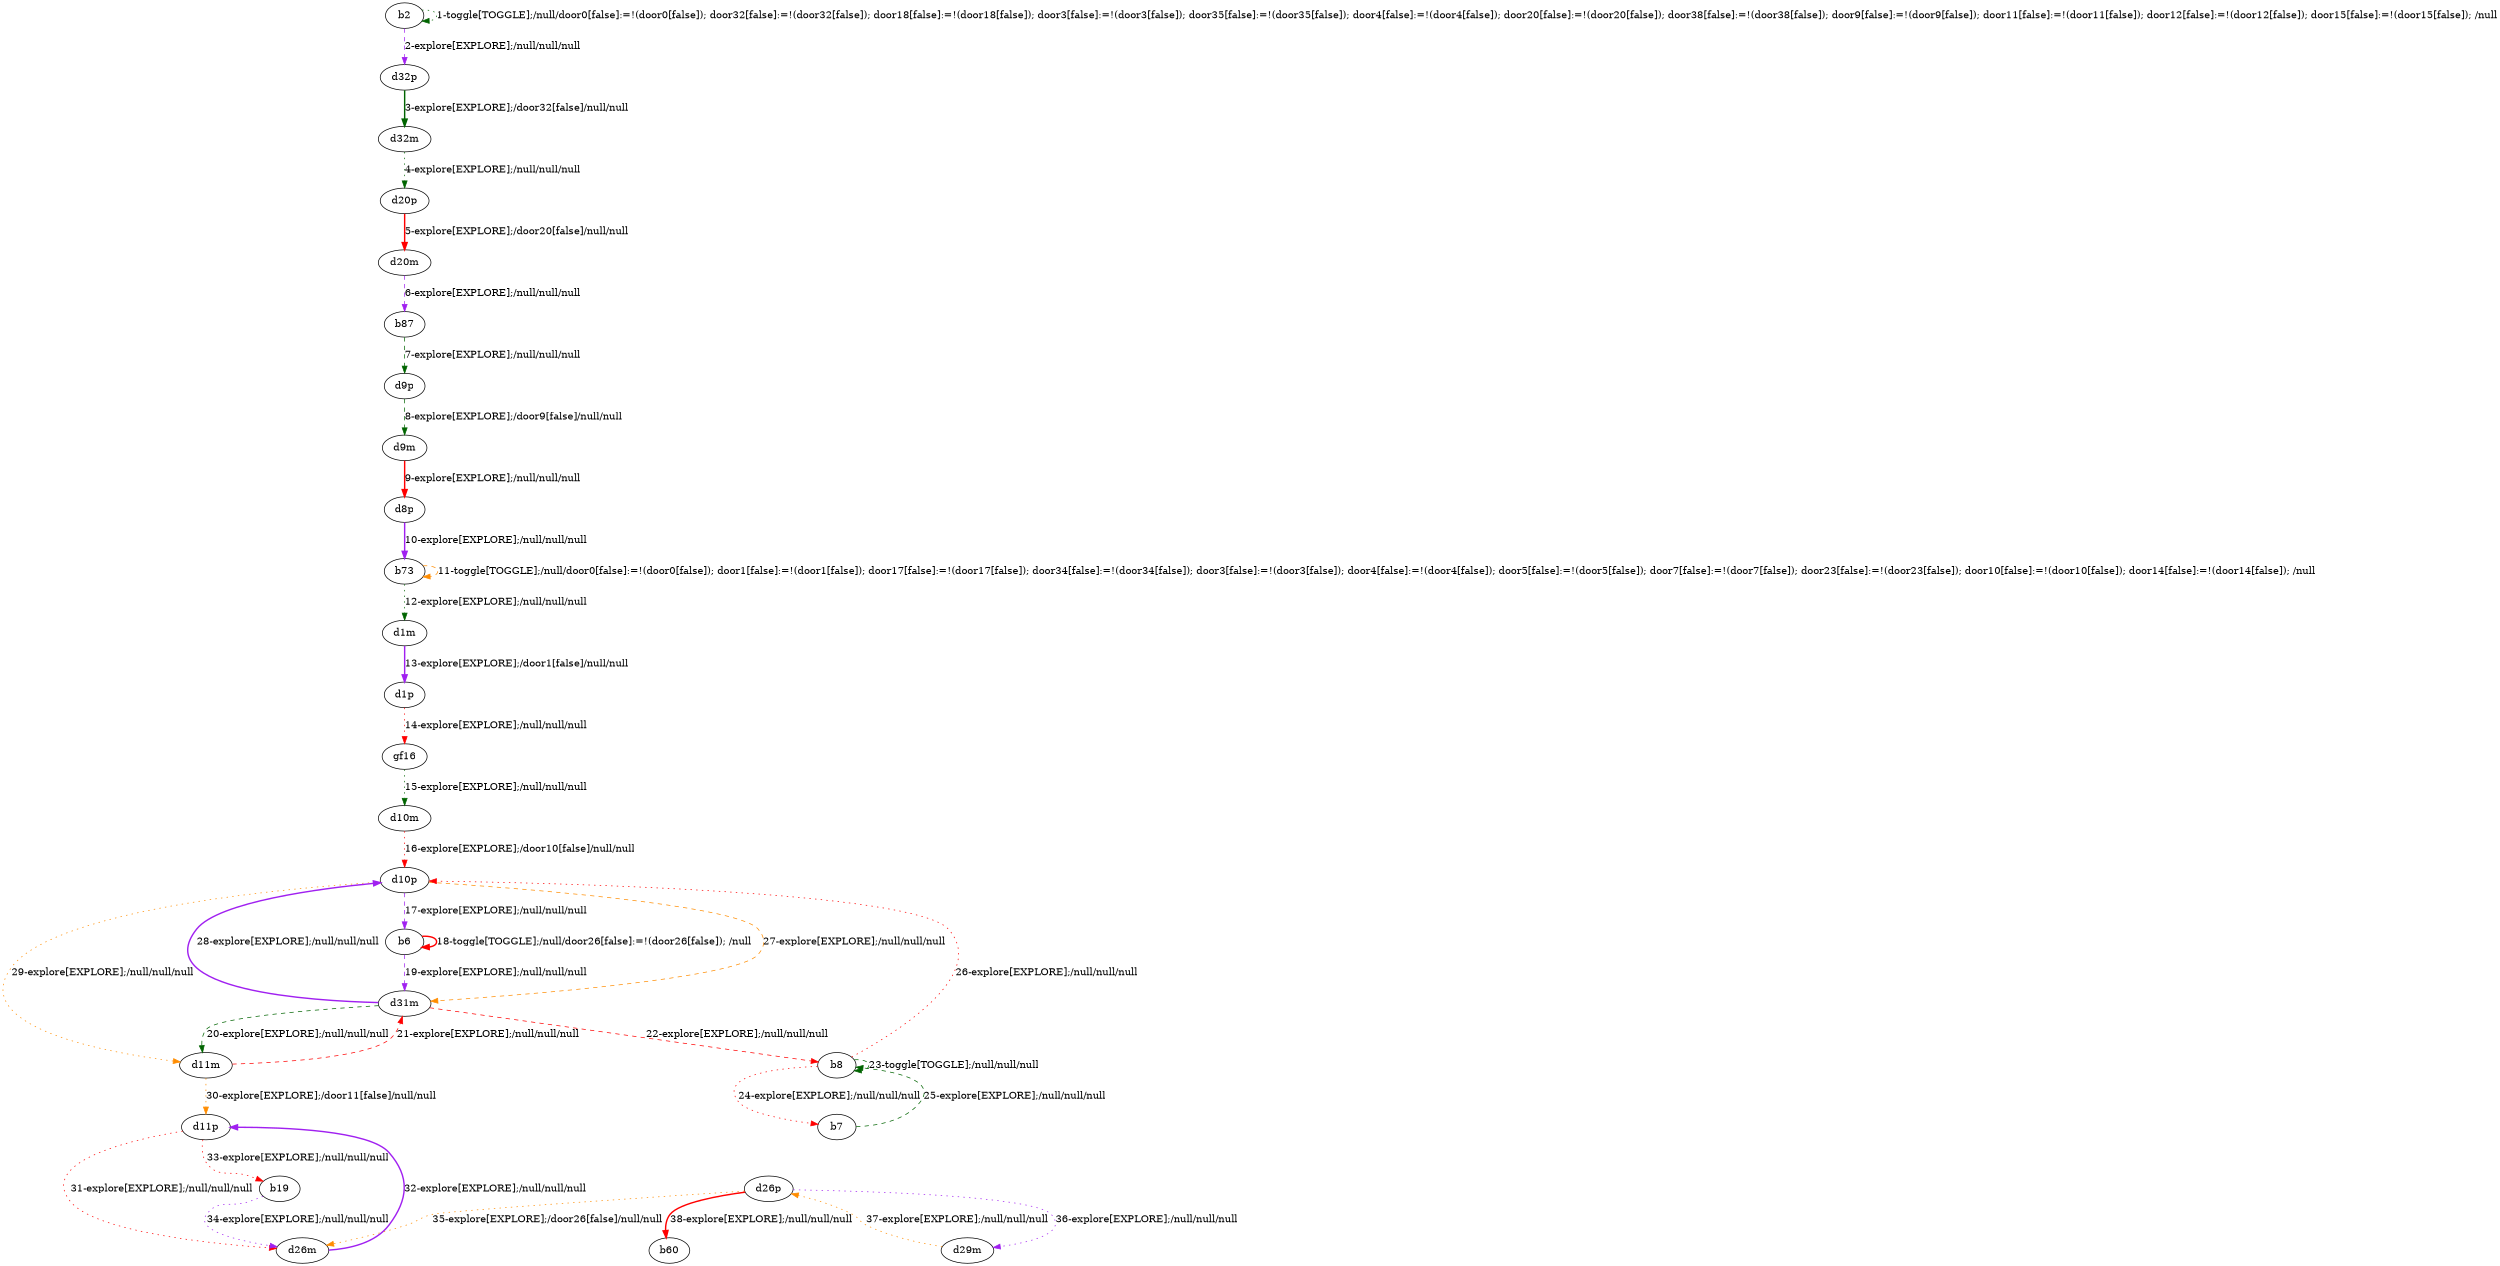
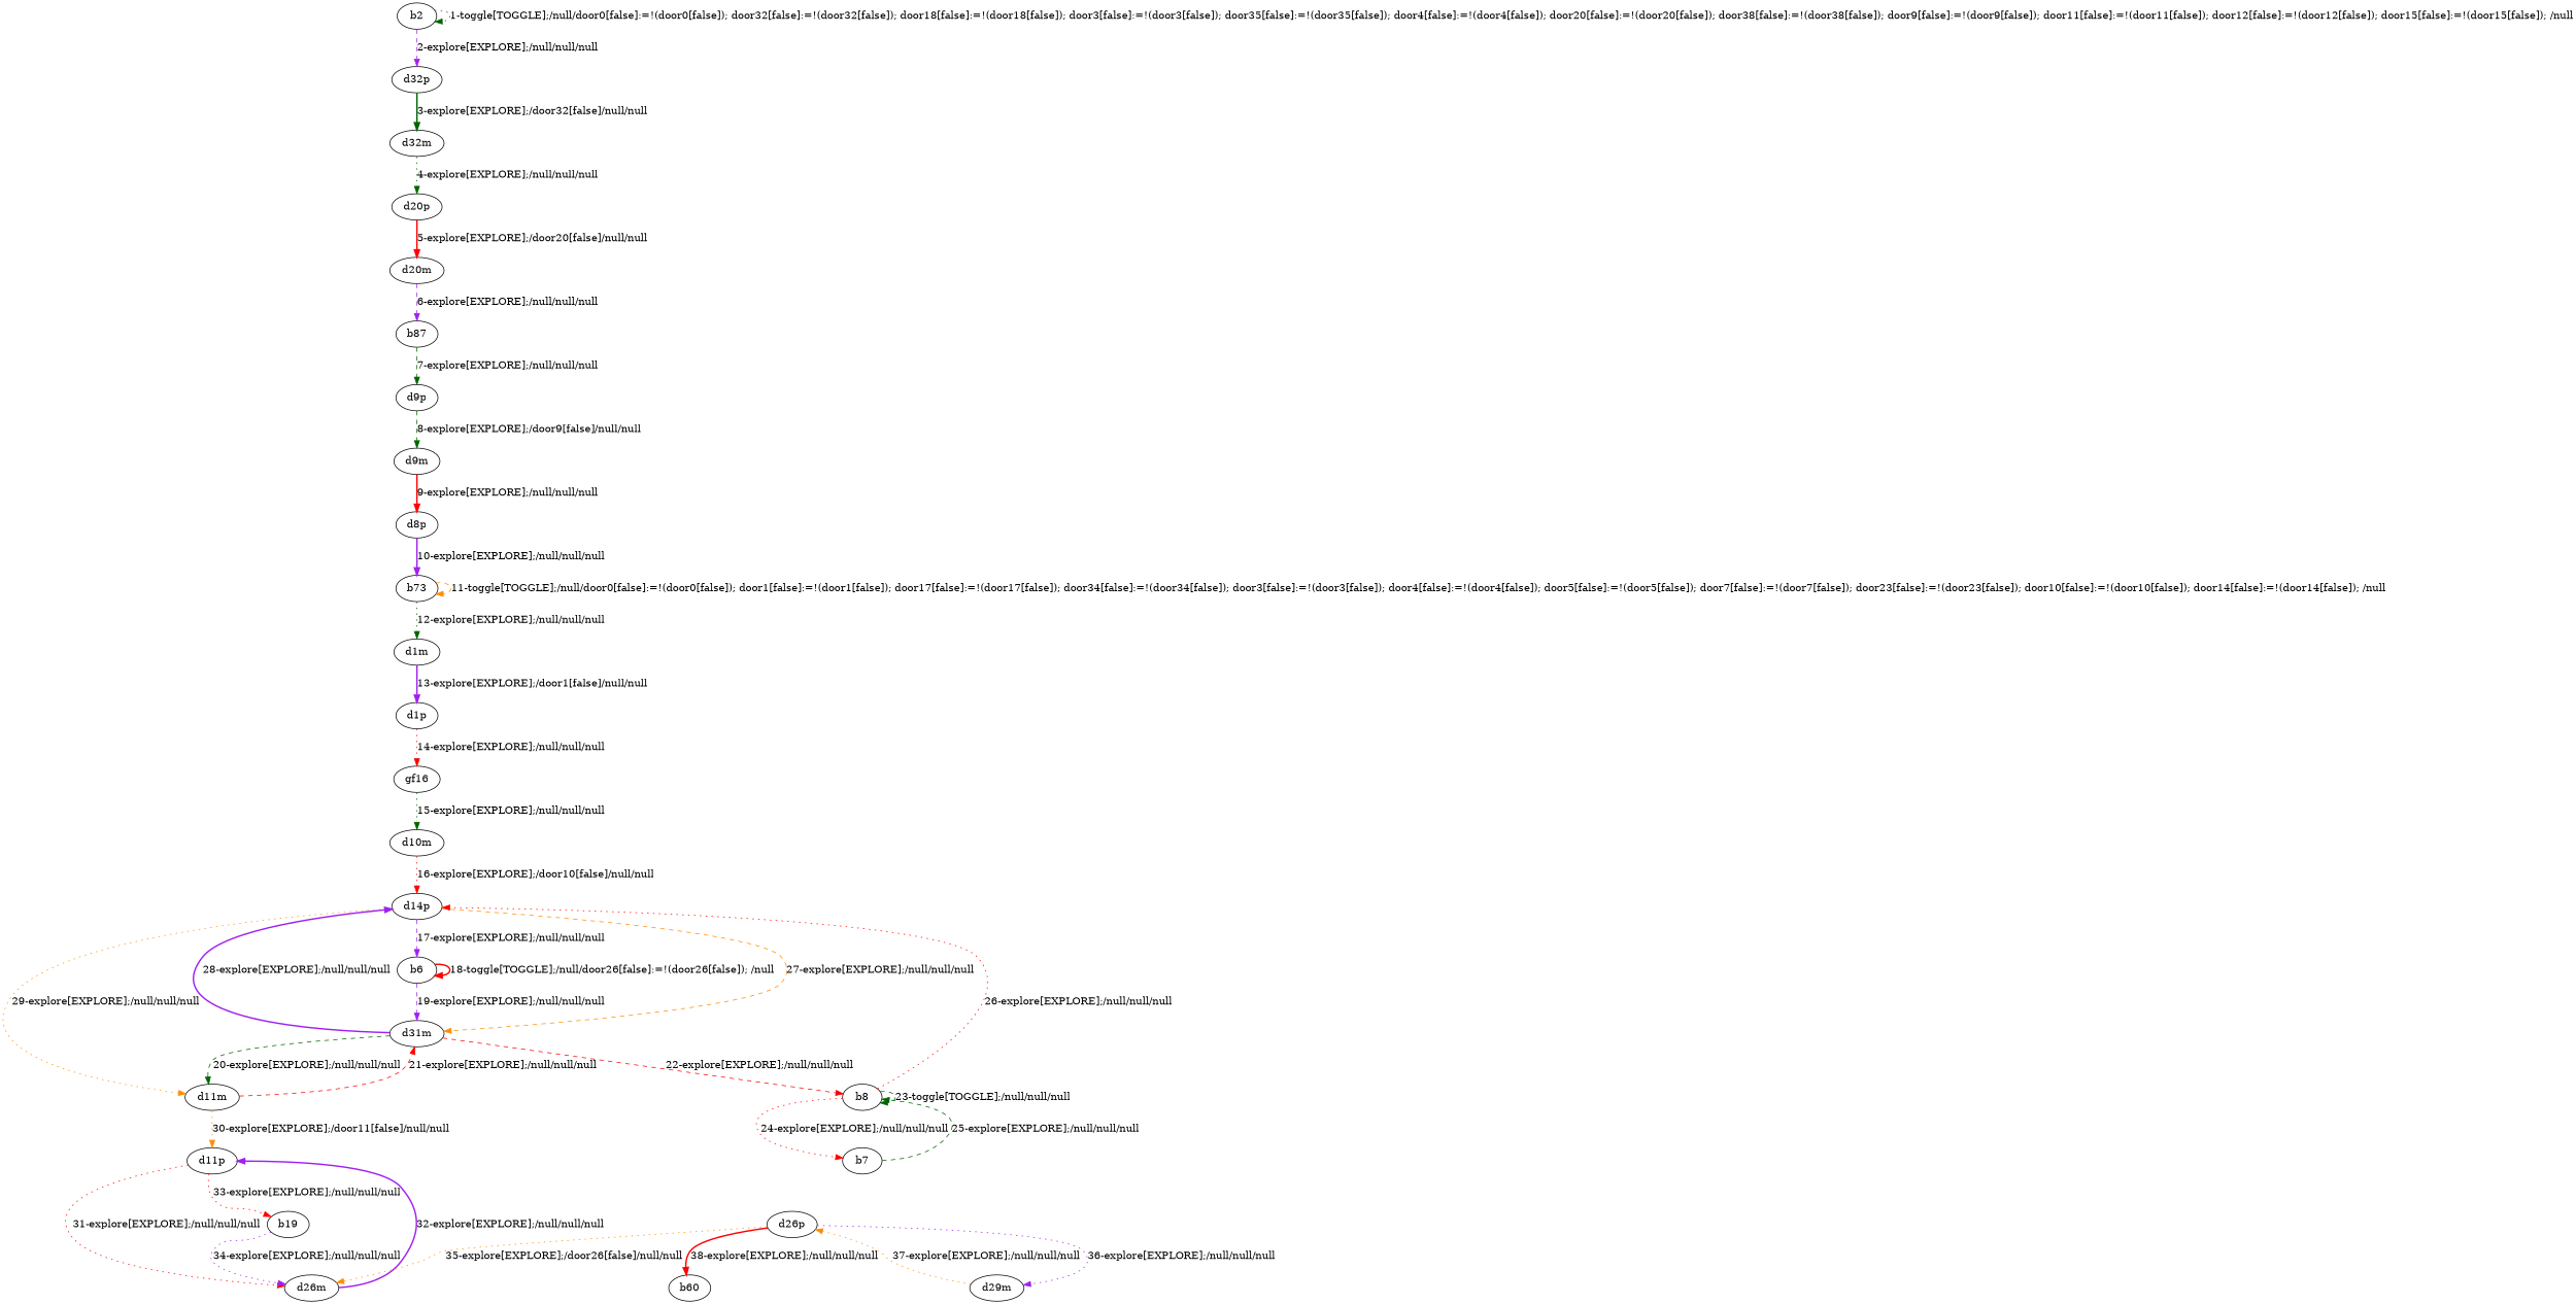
  digraph {
    edge [color=red style=dotted]
    b2
    d32p
    d32m
    d20p
    d20m
    b87
    d9p
    d9m
    n9 [label=d8p]
    b73
    d1m
    d1p
    gf16
    d10m
-   d10p
+   d10p [label=d14p]
    b6
    d31m
    d11m
    b8
    d11p
    b7
    d26m
    b19
    d26p
    d29m
    b60
    b2 -> b2 [color=darkgreen label="1-toggle[TOGGLE];/null/door0[false]:=!(door0[false]); door32[false]:=!(door32[false]); door18[false]:=!(door18[false]); door3[false]:=!(door3[false]); door35[false]:=!(door35[false]); door4[false]:=!(door4[false]); door20[false]:=!(door20[false]); door38[false]:=!(door38[false]); door9[false]:=!(door9[false]); door11[false]:=!(door11[false]); door12[false]:=!(door12[false]); door15[false]:=!(door15[false]); /null"]
    b2 -> d32p [color=purple label="2-explore[EXPLORE];/null/null/null" style=dashed]
    d32p -> d32m [color=darkgreen label="3-explore[EXPLORE];/door32[false]/null/null" style=bold]
    d32m -> d20p [color=darkgreen label="4-explore[EXPLORE];/null/null/null"]
    d20p -> d20m [label="5-explore[EXPLORE];/door20[false]/null/null" style=bold]
    d20m -> b87 [color=purple label="6-explore[EXPLORE];/null/null/null" style=dashed]
    b87 -> d9p [color=darkgreen label="7-explore[EXPLORE];/null/null/null" style=dashed]
    d9p -> d9m [color=darkgreen label="8-explore[EXPLORE];/door9[false]/null/null" style=dashed]
    d9m -> n9 [label="9-explore[EXPLORE];/null/null/null" style=bold]
    n9 -> b73 [color=purple label="10-explore[EXPLORE];/null/null/null" style=bold]
    b73 -> b73 [color=darkorange label="11-toggle[TOGGLE];/null/door0[false]:=!(door0[false]); door1[false]:=!(door1[false]); door17[false]:=!(door17[false]); door34[false]:=!(door34[false]); door3[false]:=!(door3[false]); door4[false]:=!(door4[false]); door5[false]:=!(door5[false]); door7[false]:=!(door7[false]); door23[false]:=!(door23[false]); door10[false]:=!(door10[false]); door14[false]:=!(door14[false]); /null" style=dashed]
    b73 -> d1m [color=darkgreen label="12-explore[EXPLORE];/null/null/null"]
    d1m -> d1p [color=purple label="13-explore[EXPLORE];/door1[false]/null/null" style=bold]
    d1p -> gf16 [label="14-explore[EXPLORE];/null/null/null"]
    gf16 -> d10m [color=darkgreen label="15-explore[EXPLORE];/null/null/null"]
    d10m -> d10p [label="16-explore[EXPLORE];/door10[false]/null/null"]
    d10p -> b6 [color=purple label="17-explore[EXPLORE];/null/null/null" style=dashed]
    d10p -> d31m [color=darkorange label="27-explore[EXPLORE];/null/null/null" style=dashed]
    d10p -> d11m [color=darkorange label="29-explore[EXPLORE];/null/null/null"]
    b6 -> b6 [label="18-toggle[TOGGLE];/null/door26[false]:=!(door26[false]); /null" style=bold]
    b6 -> d31m [color=purple label="19-explore[EXPLORE];/null/null/null" style=dashed]
    d31m -> d10p [color=purple label="28-explore[EXPLORE];/null/null/null" style=bold]
    d31m -> d11m [color=darkgreen label="20-explore[EXPLORE];/null/null/null" style=dashed]
    d31m -> b8 [label="22-explore[EXPLORE];/null/null/null" style=dashed]
    d11m -> d31m [label="21-explore[EXPLORE];/null/null/null" style=dashed]
    d11m -> d11p [color=darkorange label="30-explore[EXPLORE];/door11[false]/null/null"]
    b8 -> d10p [label="26-explore[EXPLORE];/null/null/null"]
    b8 -> b8 [color=darkgreen label="23-toggle[TOGGLE];/null/null/null" style=dashed]
    b8 -> b7 [label="24-explore[EXPLORE];/null/null/null"]
    d11p -> d26m [label="31-explore[EXPLORE];/null/null/null"]
    d11p -> b19 [label="33-explore[EXPLORE];/null/null/null"]
    b7 -> b8 [color=darkgreen label="25-explore[EXPLORE];/null/null/null" style=dashed]
    d26m -> d11p [color=purple label="32-explore[EXPLORE];/null/null/null" style=bold]
    b19 -> d26m [color=purple label="34-explore[EXPLORE];/null/null/null"]
    d26p -> d26m [color=darkorange label="35-explore[EXPLORE];/door26[false]/null/null"]
    d26p -> d29m [color=purple label="36-explore[EXPLORE];/null/null/null"]
    d26p -> b60 [label="38-explore[EXPLORE];/null/null/null" style=bold]
    d29m -> d26p [color=darkorange label="37-explore[EXPLORE];/null/null/null"]
  }
